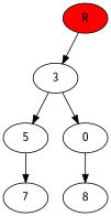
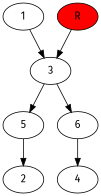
  digraph {
    fontname="Fira Sans"
    node [fontname="Fira Sans"]
    edge [fontname="Fira Sans"]
+   1
    3
    5
-   6 [label=0]
-   2 [label=7]
-   8
+   6
+   2
+   8 [label=4]
    R [fillcolor="#ff0000" style=filled]
+   1 -> 3
    3 -> 5
    3 -> 6
    5 -> 2
    6 -> 8
    R -> 3
  }
